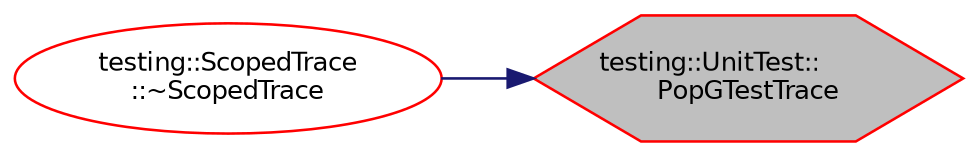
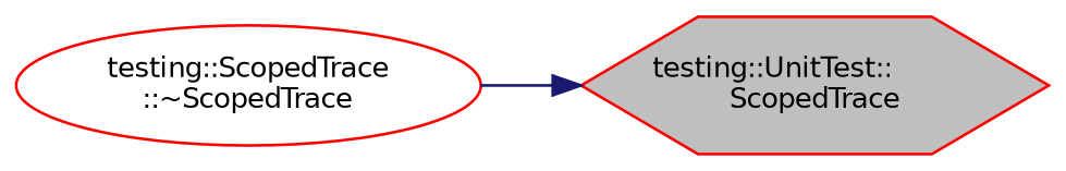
  digraph {
    rankdir=RL
    node [color=red fontname=Helvetica fontsize=10]
-   n1 [fillcolor=grey75 fontcolor=black height=0.2 label="testing::UnitTest::\lPopGTestTrace" shape=hexagon style=filled width=0.4]
+   n1 [fillcolor=grey75 fontcolor=black height=0.2 label="testing::UnitTest::\lScopedTrace" shape=hexagon style=filled width=0.4]
    n2 [height=0.2 label="testing::ScopedTrace\l::~ScopedTrace" shape=ellipse width=0.4]
    n1 -> n2 [color=midnightblue dir=back fontname=Helvetica fontsize=10 labelfontname=Helvetica labelfontsize=10 style=solid]
  }
